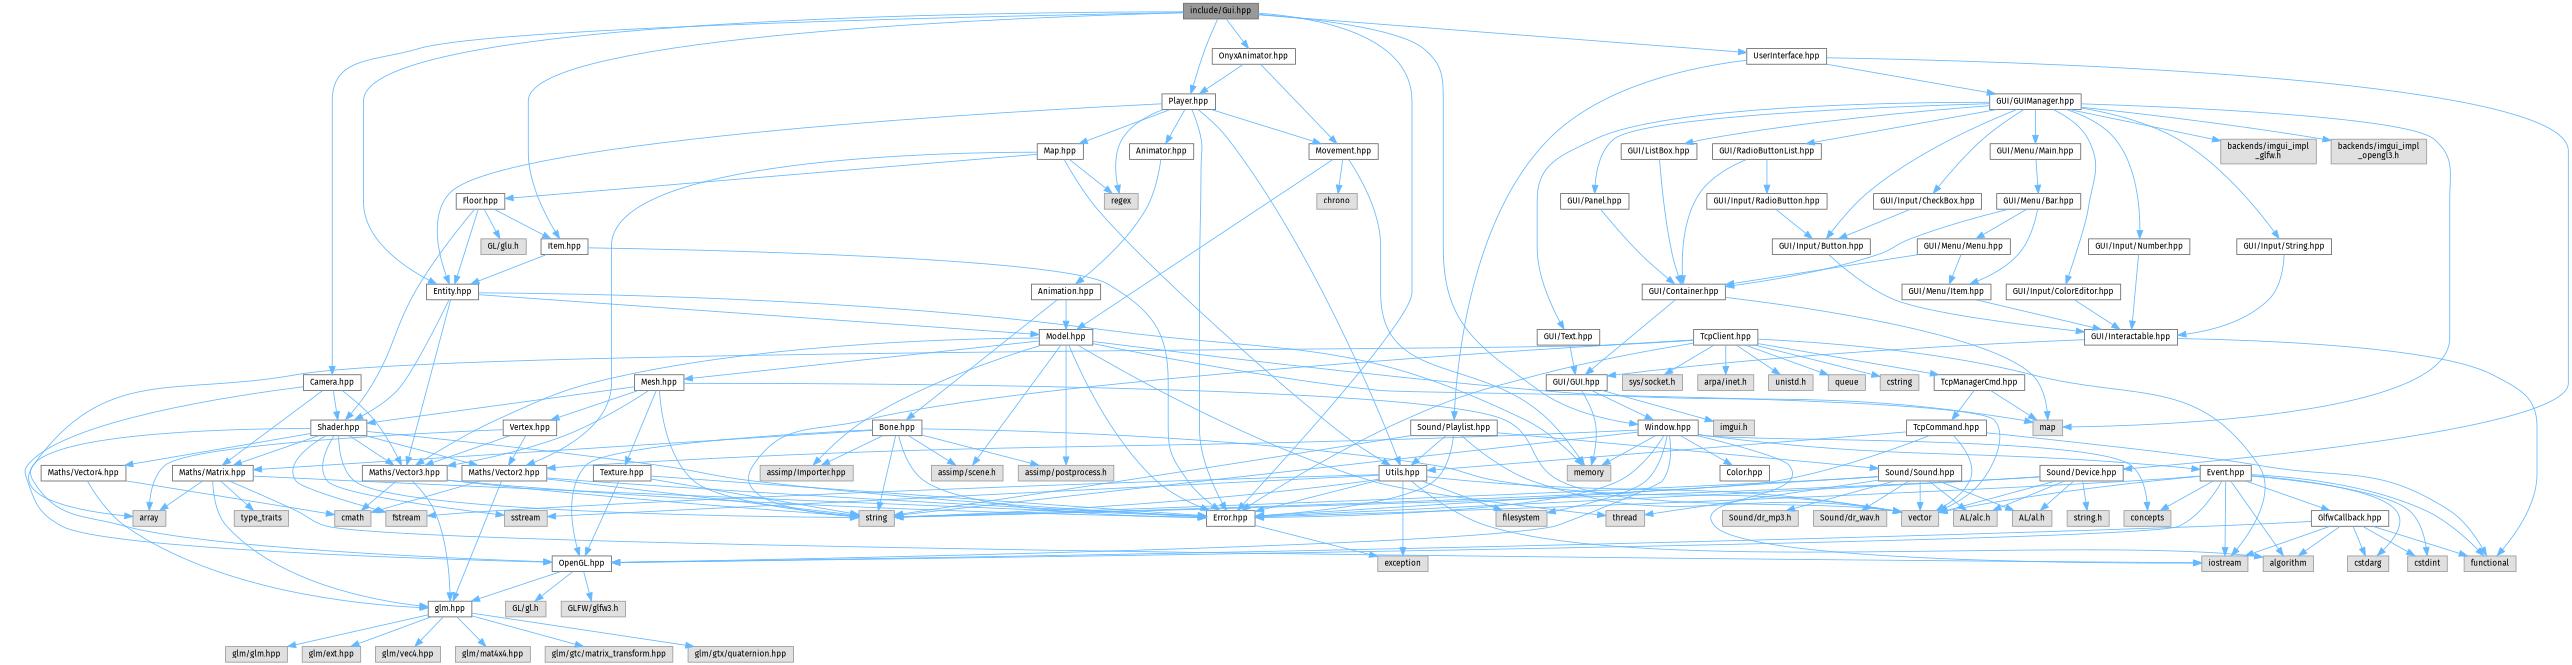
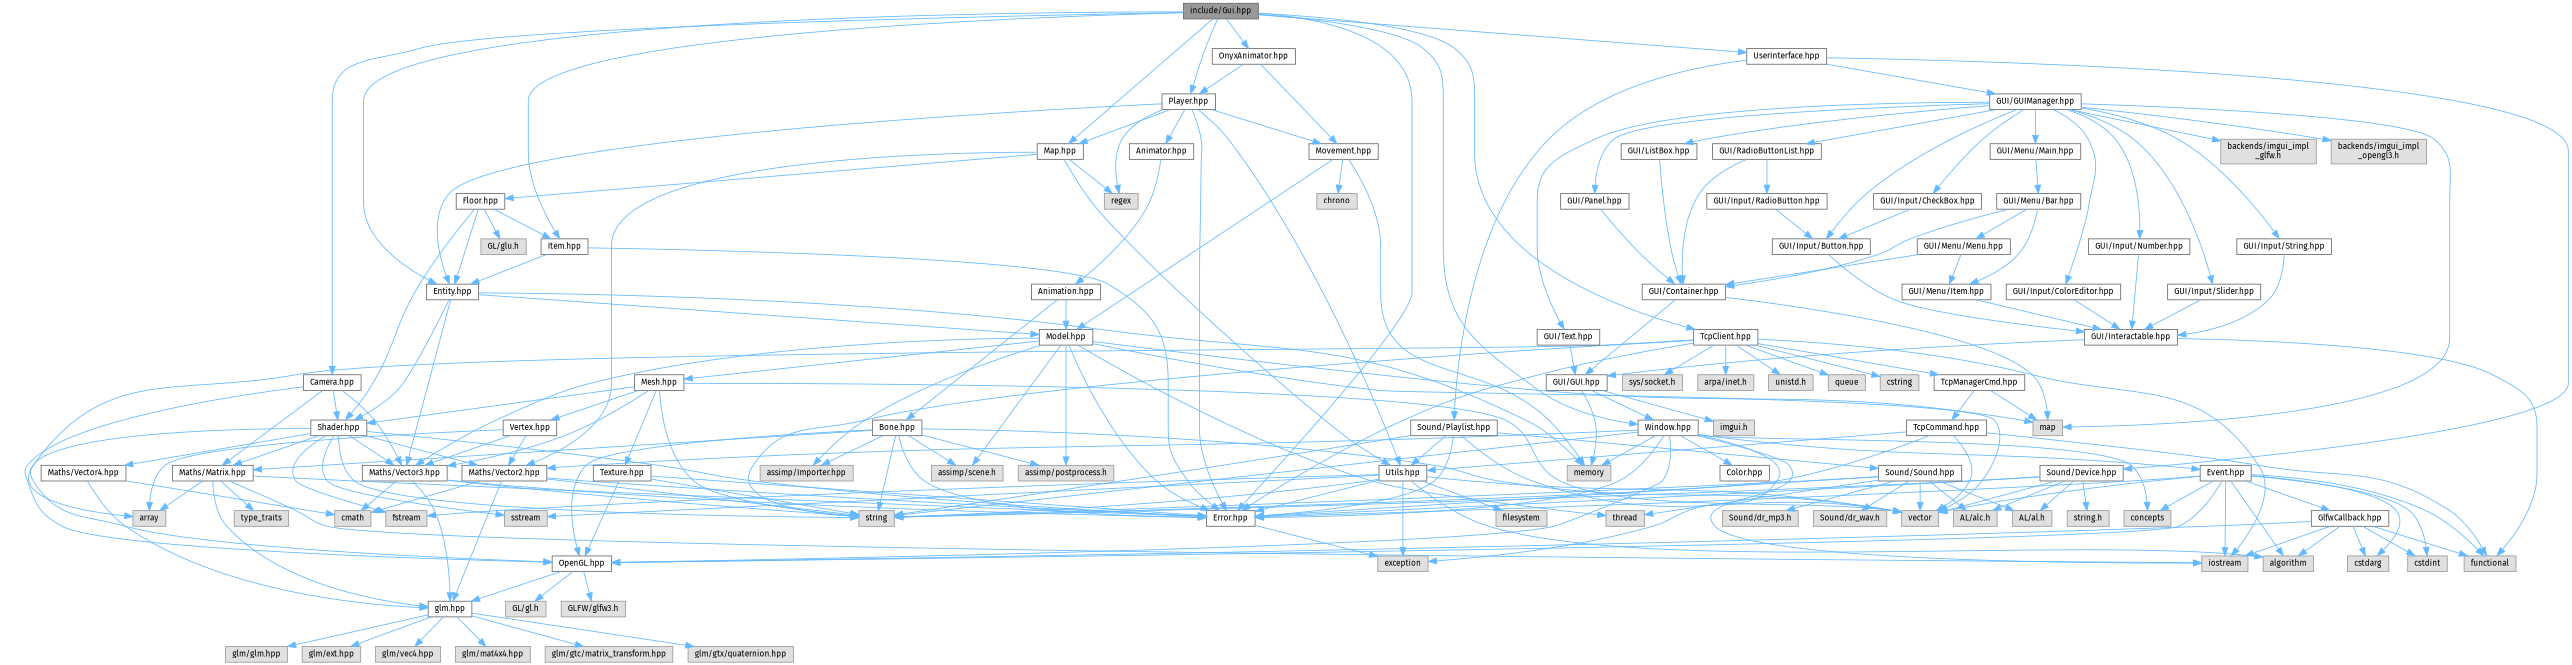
  digraph {
    fontname="Fira Sans"
    node [color=grey40 fillcolor=white fontname="Fira Sans" fontsize=10 shape=box style=filled]
    edge [color=steelblue1 fontname="Fira Sans" fontsize=10 labelfontname=Helvetica labelfontsize=10 style=solid]
    n1 [color=gray40 fillcolor=grey60 fontcolor=black height=0.2 label="include/Gui.hpp" width=0.4]
    n2 [height=0.2 label="Camera.hpp" width=0.4]
    n3 [height=0.2 label="Error.hpp" width=0.4]
    n4 [height=0.2 label="Entity.hpp" width=0.4]
    n5 [height=0.2 label="Item.hpp" width=0.4]
    n6 [height=0.2 label="Map.hpp" width=0.4]
    n7 [height=0.2 label="OnyxAnimator.hpp" width=0.4]
    n8 [height=0.2 label="Player.hpp" width=0.4]
    n9 [height=0.2 label="Window.hpp" width=0.4]
    n10 [height=0.2 label="TcpClient.hpp" width=0.4]
    n11 [height=0.2 label="UserInterface.hpp" width=0.4]
    n12 [height=0.2 label="OpenGL.hpp" width=0.4]
    n13 [height=0.2 label="Maths/Matrix.hpp" width=0.4]
    n14 [height=0.2 label="Maths/Vector3.hpp" width=0.4]
    n15 [height=0.2 label="Shader.hpp" width=0.4]
    n16 [color=grey60 fillcolor="#E0E0E0" height=0.2 label=exception width=0.4]
    n17 [height=0.2 label="Model.hpp" width=0.4]
    n18 [color=grey60 fillcolor="#E0E0E0" height=0.2 label=memory width=0.4]
    n19 [height=0.2 label="Maths/Vector2.hpp" width=0.4]
    n20 [height=0.2 label="Floor.hpp" width=0.4]
    n21 [height=0.2 label="Utils.hpp" width=0.4]
    n22 [color=grey60 fillcolor="#E0E0E0" height=0.2 label=regex width=0.4]
    n23 [height=0.2 label="Movement.hpp" width=0.4]
    n24 [height=0.2 label="Animator.hpp" width=0.4]
    n25 [color=grey60 fillcolor="#E0E0E0" height=0.2 label=iostream width=0.4]
    n26 [color=grey60 fillcolor="#E0E0E0" height=0.2 label=string width=0.4]
    n27 [height=0.2 label="Color.hpp" width=0.4]
    n28 [height=0.2 label="Event.hpp" width=0.4]
    n29 [color=grey60 fillcolor="#E0E0E0" height=0.2 label=concepts width=0.4]
    n30 [color=grey60 fillcolor="#E0E0E0" height=0.2 label=array width=0.4]
    n31 [color=grey60 fillcolor="#E0E0E0" height=0.2 label="sys/socket.h" width=0.4]
    n32 [color=grey60 fillcolor="#E0E0E0" height=0.2 label="arpa/inet.h" width=0.4]
    n33 [color=grey60 fillcolor="#E0E0E0" height=0.2 label="unistd.h" width=0.4]
    n34 [color=grey60 fillcolor="#E0E0E0" height=0.2 label=queue width=0.4]
    n35 [color=grey60 fillcolor="#E0E0E0" height=0.2 label=cstring width=0.4]
    n36 [height=0.2 label="TcpManagerCmd.hpp" width=0.4]
    n37 [height=0.2 label="Sound/Device.hpp" width=0.4]
    n38 [height=0.2 label="Sound/Playlist.hpp" width=0.4]
    n39 [height=0.2 label="GUI/GUIManager.hpp" width=0.4]
    n40 [height=0.2 label="glm.hpp" width=0.4]
    n41 [color=grey60 fillcolor="#E0E0E0" height=0.2 label="GL/gl.h" width=0.4]
    n42 [color=grey60 fillcolor="#E0E0E0" height=0.2 label="GLFW/glfw3.h" width=0.4]
    n43 [color=grey60 fillcolor="#E0E0E0" height=0.2 label=type_traits width=0.4]
    n44 [color=grey60 fillcolor="#E0E0E0" height=0.2 label=cmath width=0.4]
    n45 [height=0.2 label="Maths/Vector4.hpp" width=0.4]
    n46 [color=grey60 fillcolor="#E0E0E0" height=0.2 label=fstream width=0.4]
    n47 [color=grey60 fillcolor="#E0E0E0" height=0.2 label=sstream width=0.4]
    n48 [color=grey60 fillcolor="#E0E0E0" height=0.2 label="glm/glm.hpp" width=0.4]
    n49 [color=grey60 fillcolor="#E0E0E0" height=0.2 label="glm/ext.hpp" width=0.4]
    n50 [color=grey60 fillcolor="#E0E0E0" height=0.2 label="glm/vec4.hpp" width=0.4]
    n51 [color=grey60 fillcolor="#E0E0E0" height=0.2 label="glm/mat4x4.hpp" width=0.4]
    n52 [color=grey60 fillcolor="#E0E0E0" height=0.2 label="glm/gtc/matrix_transform.hpp" width=0.4]
    n53 [color=grey60 fillcolor="#E0E0E0" height=0.2 label="glm/gtx/quaternion.hpp" width=0.4]
    n54 [height=0.2 label="Mesh.hpp" width=0.4]
    n55 [color=grey60 fillcolor="#E0E0E0" height=0.2 label=vector width=0.4]
    n56 [color=grey60 fillcolor="#E0E0E0" height=0.2 label="assimp/Importer.hpp" width=0.4]
    n57 [color=grey60 fillcolor="#E0E0E0" height=0.2 label="assimp/scene.h" width=0.4]
    n58 [color=grey60 fillcolor="#E0E0E0" height=0.2 label="assimp/postprocess.h" width=0.4]
    n59 [color=grey60 fillcolor="#E0E0E0" height=0.2 label=map width=0.4]
    n60 [color=grey60 fillcolor="#E0E0E0" height=0.2 label=thread width=0.4]
    n61 [height=0.2 label="Texture.hpp" width=0.4]
    n62 [height=0.2 label="Vertex.hpp" width=0.4]
    n63 [color=grey60 fillcolor="#E0E0E0" height=0.2 label="GL/glu.h" width=0.4]
    n64 [color=grey60 fillcolor="#E0E0E0" height=0.2 label=filesystem width=0.4]
    n65 [color=grey60 fillcolor="#E0E0E0" height=0.2 label=algorithm width=0.4]
    n66 [color=grey60 fillcolor="#E0E0E0" height=0.2 label=chrono width=0.4]
    n67 [height=0.2 label="Animation.hpp" width=0.4]
    n68 [height=0.2 label="Bone.hpp" width=0.4]
    n69 [height=0.2 label="GlfwCallback.hpp" width=0.4]
    n70 [color=grey60 fillcolor="#E0E0E0" height=0.2 label=cstdarg width=0.4]
    n71 [color=grey60 fillcolor="#E0E0E0" height=0.2 label=cstdint width=0.4]
    n72 [color=grey60 fillcolor="#E0E0E0" height=0.2 label=functional width=0.4]
    n73 [height=0.2 label="TcpCommand.hpp" width=0.4]
    n74 [color=grey60 fillcolor="#E0E0E0" height=0.2 label="AL/al.h" width=0.4]
    n75 [color=grey60 fillcolor="#E0E0E0" height=0.2 label="AL/alc.h" width=0.4]
    n76 [color=grey60 fillcolor="#E0E0E0" height=0.2 label="string.h" width=0.4]
    n77 [height=0.2 label="Sound/Sound.hpp" width=0.4]
    n78 [height=0.2 label="GUI/Panel.hpp" width=0.4]
    n79 [height=0.2 label="GUI/Menu/Main.hpp" width=0.4]
    n80 [height=0.2 label="GUI/Input/Button.hpp" width=0.4]
    n81 [height=0.2 label="GUI/Input/CheckBox.hpp" width=0.4]
    n82 [height=0.2 label="GUI/Input/ColorEditor.hpp" width=0.4]
    n83 [height=0.2 label="GUI/Input/Number.hpp" width=0.4]
+   n84 [height=0.2 label="GUI/Input/Slider.hpp" width=0.4]
    n85 [height=0.2 label="GUI/Input/String.hpp" width=0.4]
    n86 [height=0.2 label="GUI/ListBox.hpp" width=0.4]
    n87 [height=0.2 label="GUI/RadioButtonList.hpp" width=0.4]
    n88 [height=0.2 label="GUI/Text.hpp" width=0.4]
    n89 [color=grey60 fillcolor="#E0E0E0" height=0.2 label="backends/imgui_impl\l_glfw.h" width=0.4]
    n90 [color=grey60 fillcolor="#E0E0E0" height=0.2 label="backends/imgui_impl\l_opengl3.h" width=0.4]
    n91 [color=grey60 fillcolor="#E0E0E0" height=0.2 label="Sound/dr_mp3.h" width=0.4]
    n92 [color=grey60 fillcolor="#E0E0E0" height=0.2 label="Sound/dr_wav.h" width=0.4]
    n93 [height=0.2 label="GUI/Container.hpp" width=0.4]
    n94 [height=0.2 label="GUI/Menu/Bar.hpp" width=0.4]
    n95 [height=0.2 label="GUI/Interactable.hpp" width=0.4]
    n96 [height=0.2 label="GUI/Input/RadioButton.hpp" width=0.4]
    n97 [height=0.2 label="GUI/GUI.hpp" width=0.4]
    n98 [color=grey60 fillcolor="#E0E0E0" height=0.2 label="imgui.h" width=0.4]
    n99 [height=0.2 label="GUI/Menu/Item.hpp" width=0.4]
    n100 [height=0.2 label="GUI/Menu/Menu.hpp" width=0.4]
    n1 -> n2
    n1 -> n3
    n1 -> n4
    n1 -> n5
+   n1 -> n6
    n1 -> n7
    n1 -> n8
    n1 -> n9
+   n1 -> n10
    n1 -> n11
    n2 -> n12
    n2 -> n13
    n2 -> n14
    n2 -> n15
    n3 -> n16
    n4 -> n14
    n4 -> n15
    n4 -> n17
    n4 -> n18
    n5 -> n3
    n5 -> n4
    n6 -> n19
    n6 -> n20
    n6 -> n21
    n6 -> n22
    n7 -> n8
    n7 -> n23
    n8 -> n3
    n8 -> n4
    n8 -> n6
    n8 -> n21
    n8 -> n22
    n8 -> n23
    n8 -> n24
    n9 -> n3
    n9 -> n12
-   n9 -> n64
+   n9 -> n16
    n9 -> n18
    n9 -> n19
    n9 -> n25
    n9 -> n26
    n9 -> n27
    n9 -> n28
    n9 -> n29
    n10 -> n3
    n10 -> n25
    n10 -> n26
    n10 -> n30
    n10 -> n31
    n10 -> n32
    n10 -> n33
    n10 -> n34
    n10 -> n35
    n10 -> n36
    n11 -> n37
    n11 -> n38
    n11 -> n39
    n12 -> n40
    n12 -> n41
    n12 -> n42
    n13 -> n3
    n13 -> n25
    n13 -> n30
    n13 -> n40
    n13 -> n43
    n14 -> n3
    n14 -> n26
    n14 -> n40
    n14 -> n44
    n15 -> n3
    n15 -> n12
    n15 -> n13
    n15 -> n14
    n15 -> n19
    n15 -> n26
    n15 -> n45
    n15 -> n46
    n15 -> n47
    n17 -> n3
    n17 -> n14
    n17 -> n54
    n17 -> n55
    n17 -> n56
    n17 -> n57
    n17 -> n58
    n17 -> n59
    n17 -> n60
    n19 -> n3
    n19 -> n26
    n19 -> n40
    n19 -> n44
    n20 -> n4
    n20 -> n5
    n20 -> n15
    n20 -> n63
    n21 -> n3
    n21 -> n16
    n21 -> n26
    n21 -> n46
    n21 -> n47
    n21 -> n55
    n21 -> n64
    n21 -> n65
    n23 -> n17
    n23 -> n18
    n23 -> n66
    n24 -> n67
    n28 -> n3
    n28 -> n12
    n28 -> n25
    n28 -> n29
    n28 -> n55
    n28 -> n65
    n28 -> n69
    n28 -> n70
    n28 -> n71
    n28 -> n72
    n36 -> n59
    n36 -> n73
    n37 -> n3
    n37 -> n26
    n37 -> n55
    n37 -> n74
    n37 -> n75
    n37 -> n76
    n38 -> n3
    n38 -> n21
    n38 -> n26
    n38 -> n55
    n38 -> n77
    n39 -> n59
    n39 -> n78
    n39 -> n79
    n39 -> n80
    n39 -> n81
    n39 -> n82
    n39 -> n83
+   n39 -> n84
    n39 -> n85
    n39 -> n86
    n39 -> n87
    n39 -> n88
    n39 -> n89
    n39 -> n90
    n40 -> n48
    n40 -> n49
    n40 -> n50
    n40 -> n51
    n40 -> n52
    n40 -> n53
    n45 -> n40
    n45 -> n44
    n54 -> n14
    n54 -> n15
    n54 -> n26
    n54 -> n55
    n54 -> n61
    n54 -> n62
    n61 -> n3
    n61 -> n12
    n61 -> n26
    n62 -> n14
    n62 -> n19
    n62 -> n30
    n67 -> n17
    n67 -> n68
    n68 -> n3
    n68 -> n12
    n68 -> n13
    n68 -> n26
    n68 -> n55
    n68 -> n56
    n68 -> n57
    n68 -> n58
    n69 -> n12
    n69 -> n25
    n69 -> n65
    n69 -> n70
    n69 -> n71
    n69 -> n72
    n73 -> n21
    n73 -> n26
    n73 -> n55
    n73 -> n72
    n77 -> n3
    n77 -> n26
    n77 -> n55
    n77 -> n60
    n77 -> n74
    n77 -> n75
    n77 -> n91
    n77 -> n92
    n78 -> n93
    n79 -> n94
    n80 -> n95
    n81 -> n80
    n82 -> n95
    n83 -> n95
+   n84 -> n95
    n85 -> n95
    n86 -> n93
    n87 -> n93
    n87 -> n96
    n88 -> n97
    n93 -> n59
    n93 -> n97
    n94 -> n93
    n94 -> n99
    n94 -> n100
    n95 -> n72
    n95 -> n97
    n96 -> n80
    n97 -> n9
    n97 -> n18
    n97 -> n98
    n99 -> n95
    n100 -> n93
    n100 -> n99
  }
